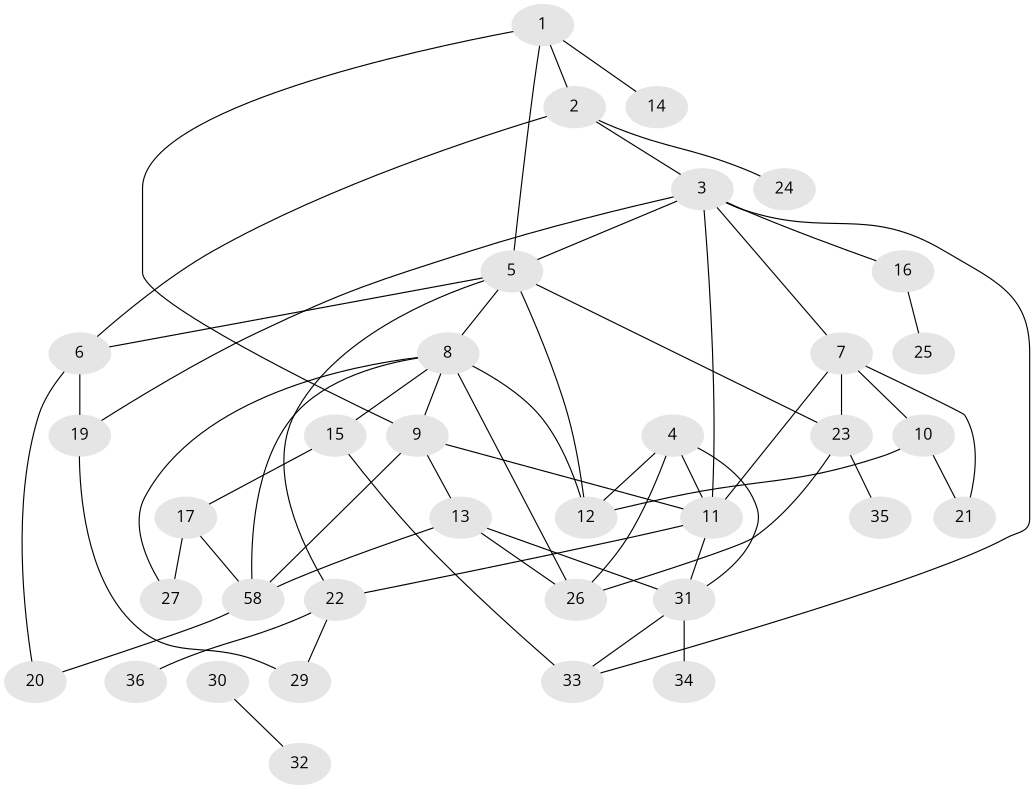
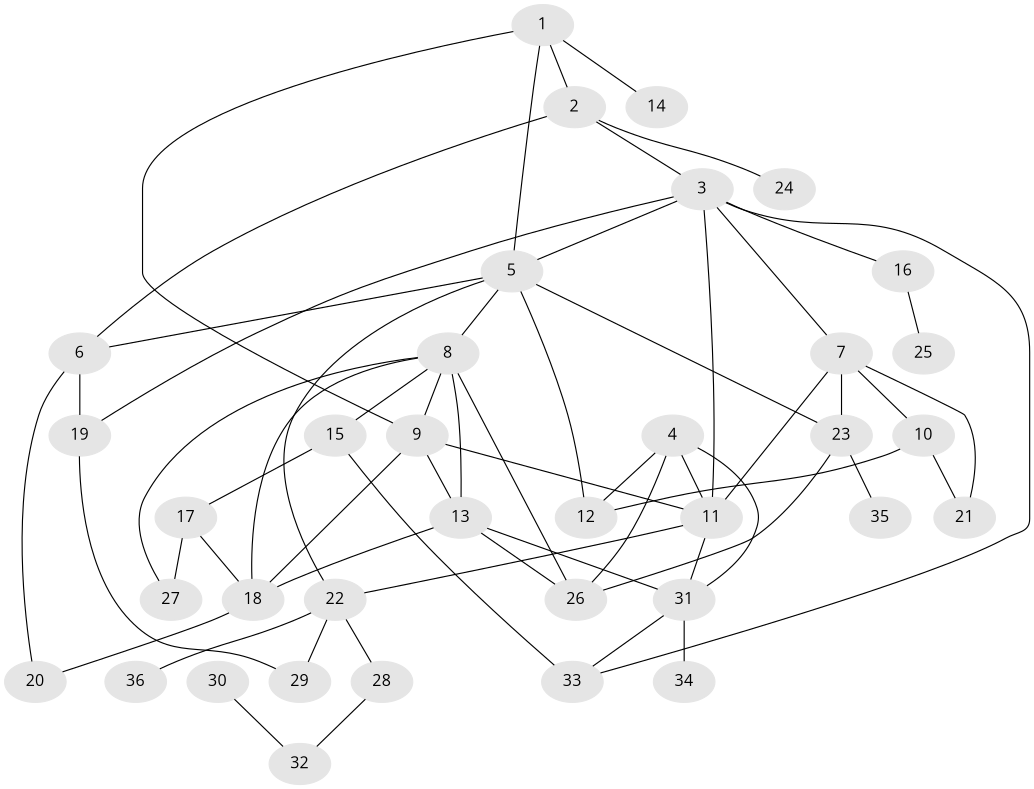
  graph {
    fontname="Open Sans"
    node [color=gray90 fontname="Open Sans" style=filled]
    edge [fontname="Open Sans" weight=1.0]
    1
    2
    5
    9
    14
    3
    6
    24
    4
    11
    12
    26
    31
    8
    22
    23
    15
-   18 [label=58]
+   18
    27
    13
    7
    16
    19
    33
    20
    10
    21
    25
    29
    34
+   28
    36
    35
    17
    32
    30
    1 -- 2
    1 -- 5
    1 -- 9
    1 -- 14
    2 -- 3
    2 -- 6
    2 -- 24
    5 -- 6
    5 -- 12
    5 -- 8
    5 -- 22
    5 -- 23
    9 -- 11 [weight=2.0]
    9 -- 18
    9 -- 13
    3 -- 5
    3 -- 11
    3 -- 7
    3 -- 16
    3 -- 19
    3 -- 33
    6 -- 19
    6 -- 20
    4 -- 11
    4 -- 12 [weight=2.0]
    4 -- 26
    4 -- 31
    11 -- 31
    11 -- 22
    31 -- 33
    31 -- 34
    8 -- 9
-   8 -- 12
+   8 -- 13
    8 -- 26
    8 -- 15
    8 -- 18
    8 -- 27
    22 -- 29
+   22 -- 28
    22 -- 36
    23 -- 26
    23 -- 35
    15 -- 33 [weight=2.0]
    15 -- 17
    18 -- 20
    13 -- 26
    13 -- 31
    13 -- 18 [weight=2.0]
    7 -- 11
    7 -- 23 [weight=2.0]
    7 -- 10
    7 -- 21
    16 -- 25
    19 -- 29
    10 -- 12
    10 -- 21
+   28 -- 32
    17 -- 18
    17 -- 27 [weight=2.0]
    30 -- 32
  }
